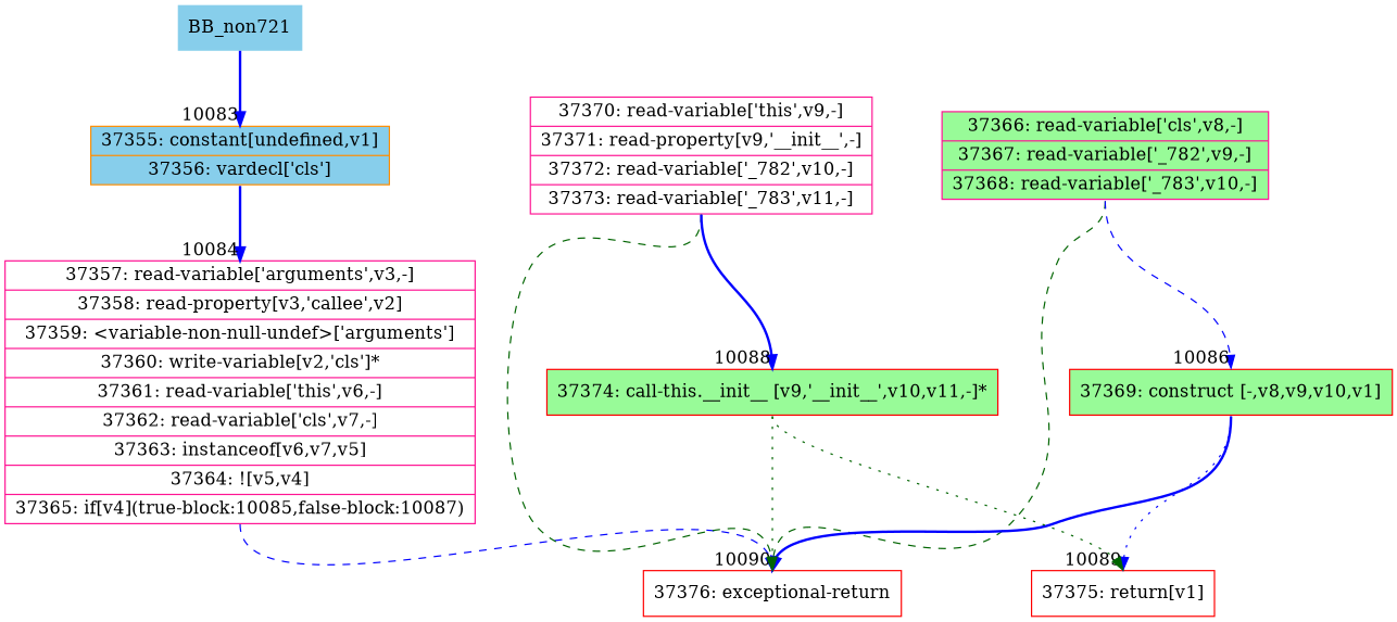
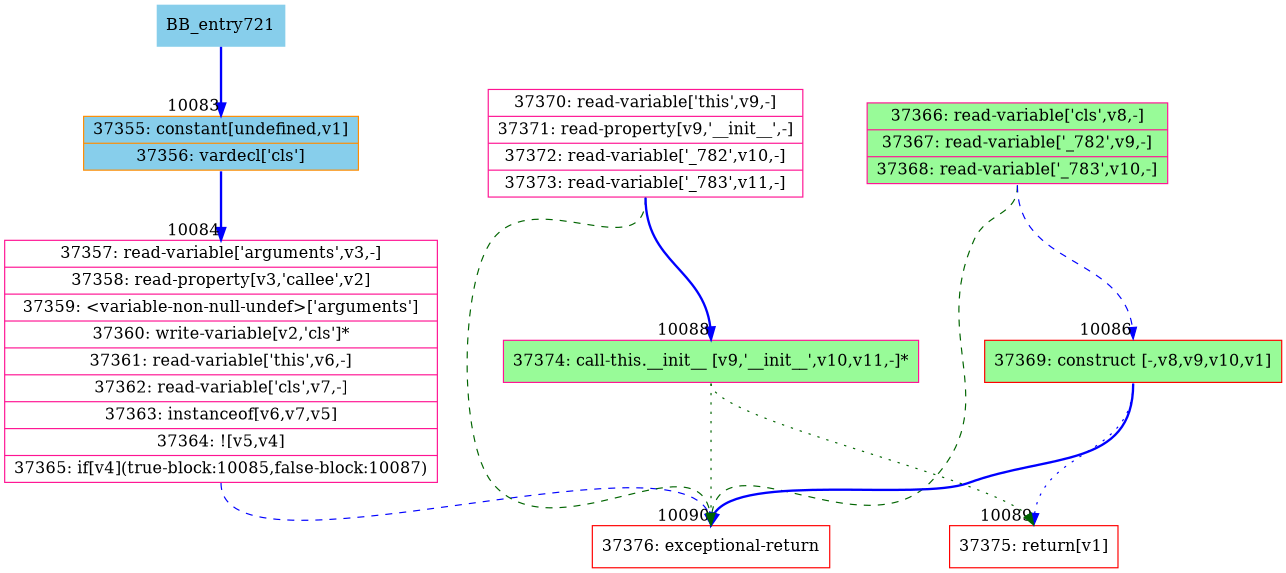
  digraph {
    rankdir=TD
    node [color=red fillcolor=white shape=record style=filled]
    edge [color=blue headport=n style=bold tailport=s]
-   BB_entry721 [color=darkorange fillcolor=skyblue shape=none label=BB_non721]
+   BB_entry721 [color=darkorange fillcolor=skyblue shape=none]
    n2 [color=darkorange fillcolor=skyblue label="{37355: constant[undefined,v1]|37356: vardecl['cls']}"]
    n3 [color=deeppink label="{37357: read-variable['arguments',v3,-]|37358: read-property[v3,'callee',v2]|37359: \<variable-non-null-undef\>['arguments']|37360: write-variable[v2,'cls']*|37361: read-variable['this',v6,-]|37362: read-variable['cls',v7,-]|37363: instanceof[v6,v7,v5]|37364: ![v5,v4]|37365: if[v4](true-block:10085,false-block:10087)}"]
    n4 [label="{37376: exceptional-return}"]
    n5 [color=deeppink fillcolor=palegreen label="{37366: read-variable['cls',v8,-]|37367: read-variable['_782',v9,-]|37368: read-variable['_783',v10,-]}"]
    n6 [fillcolor=palegreen label="{37369: construct [-,v8,v9,v10,v1]}"]
    n7 [color=deeppink label="{37370: read-variable['this',v9,-]|37371: read-property[v9,'__init__',-]|37372: read-variable['_782',v10,-]|37373: read-variable['_783',v11,-]}"]
-   n8 [fillcolor=palegreen label="{37374: call-this.__init__ [v9,'__init__',v10,v11,-]*}"]
+   n8 [color=deeppink fillcolor=palegreen label="{37374: call-this.__init__ [v9,'__init__',v10,v11,-]*}"]
    n9 [label="{37375: return[v1]}"]
    BB_entry721 -> n2 [headlabel="    10083"]
    n2 -> n3 [headlabel="      10084"]
    n3 -> n4 [headlabel="      10090" style=dashed]
    n5 -> n4 [color=darkgreen style=dashed]
    n5 -> n6 [headlabel="      10086" style=dashed]
    n6 -> n4
    n6 -> n9 [headlabel="      10089" style=dotted]
    n7 -> n4 [color=darkgreen style=dashed]
    n7 -> n8 [headlabel="      10088"]
    n8 -> n4 [color=darkgreen style=dotted]
    n8 -> n9 [color=darkgreen style=dotted]
  }
